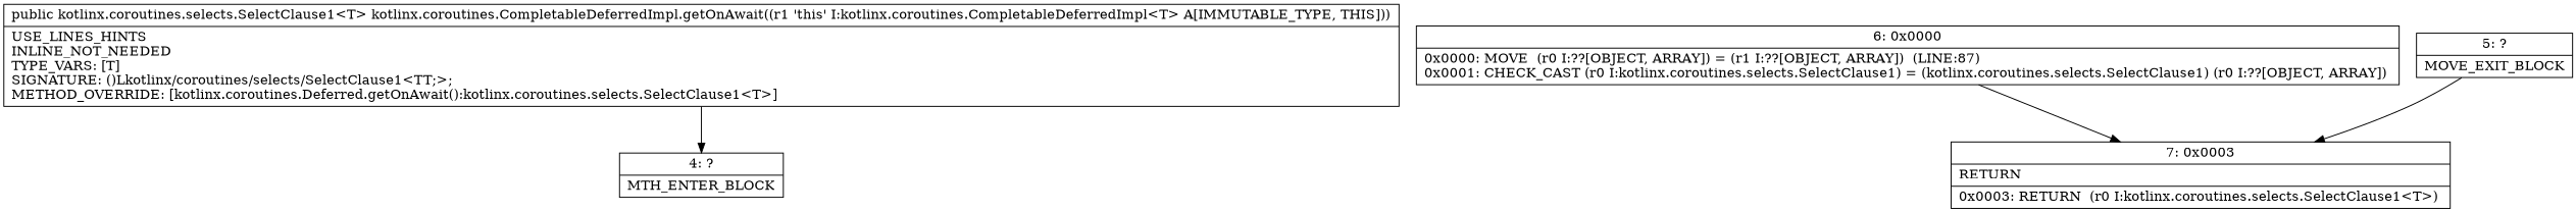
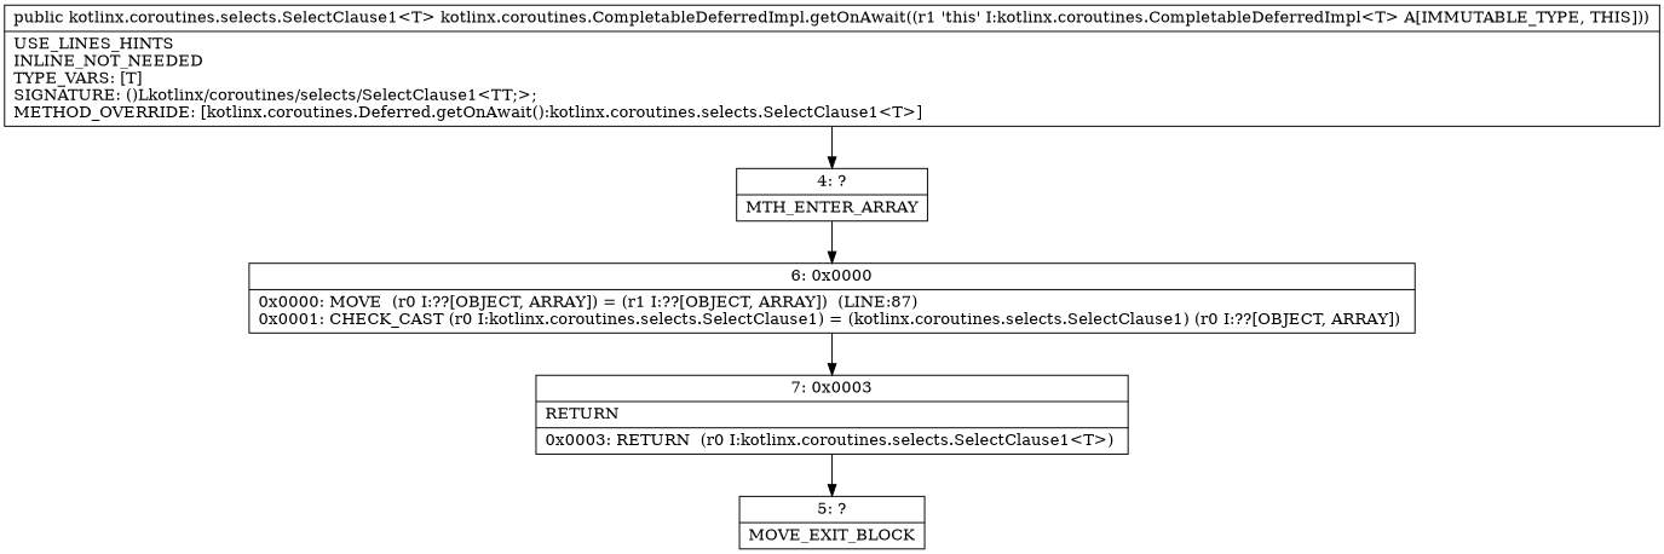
  digraph {
    node [shape=record]
-   n1 [label="{4\:\ ?|MTH_ENTER_BLOCK\l}"]
+   n1 [label="{4\:\ ?|MTH_ENTER_ARRAY\l}"]
    n2 [label="{6\:\ 0x0000|0x0000: MOVE  (r0 I:??[OBJECT, ARRAY]) = (r1 I:??[OBJECT, ARRAY])  (LINE:87)\l0x0001: CHECK_CAST (r0 I:kotlinx.coroutines.selects.SelectClause1) = (kotlinx.coroutines.selects.SelectClause1) (r0 I:??[OBJECT, ARRAY]) \l}"]
    n3 [label="{7\:\ 0x0003|RETURN\l|0x0003: RETURN  (r0 I:kotlinx.coroutines.selects.SelectClause1\<T\>) \l}"]
    n4 [label="{5\:\ ?|MOVE_EXIT_BLOCK\l}"]
    n5 [label="{public kotlinx.coroutines.selects.SelectClause1\<T\> kotlinx.coroutines.CompletableDeferredImpl.getOnAwait((r1 'this' I:kotlinx.coroutines.CompletableDeferredImpl\<T\> A[IMMUTABLE_TYPE, THIS]))  | USE_LINES_HINTS\lINLINE_NOT_NEEDED\lTYPE_VARS: [T]\lSIGNATURE: ()Lkotlinx\/coroutines\/selects\/SelectClause1\<TT;\>;\lMETHOD_OVERRIDE: [kotlinx.coroutines.Deferred.getOnAwait():kotlinx.coroutines.selects.SelectClause1\<T\>]\l}"]
+   n1 -> n2
    n2 -> n3
-   n4 -> n3
+   n3 -> n4
    n5 -> n1
  }
